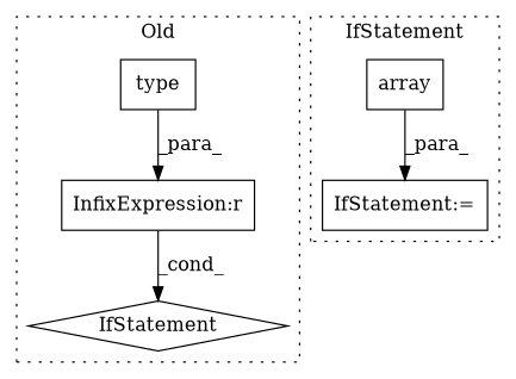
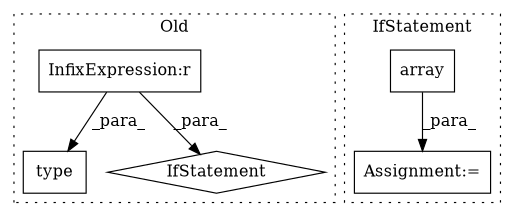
  digraph {
    node [a=32 shape=box]
    n1 [l="5,1" label=type s="2283,2295"]
    n2 [a=27 l=4 label="InfixExpression:r" s=2296]
    n3 [a=25 l="4,2" label=IfStatement s="2279,2306" shape=diamond]
    n4 [l="6,1" label=array s="2405,2415"]
-   n5 [a=7 l=1 label="IfStatement:=" s=2441]
+   n5 [a=7 l=1 label="Assignment:=" s=2441]
    subgraph cluster_1 {
      label=Old
      style=dotted
      n1
      n2
      n3
    }
    subgraph cluster_2 {
      label=IfStatement
      style=dotted
      n4
      n5
    }
-   n1 -> n2 [label=_para_]
-   n2 -> n3 [label=_cond_]
+   n2 -> n1 [label=_para_]
+   n2 -> n3 [label=_para_]
    n4 -> n5 [label=_para_]
  }
